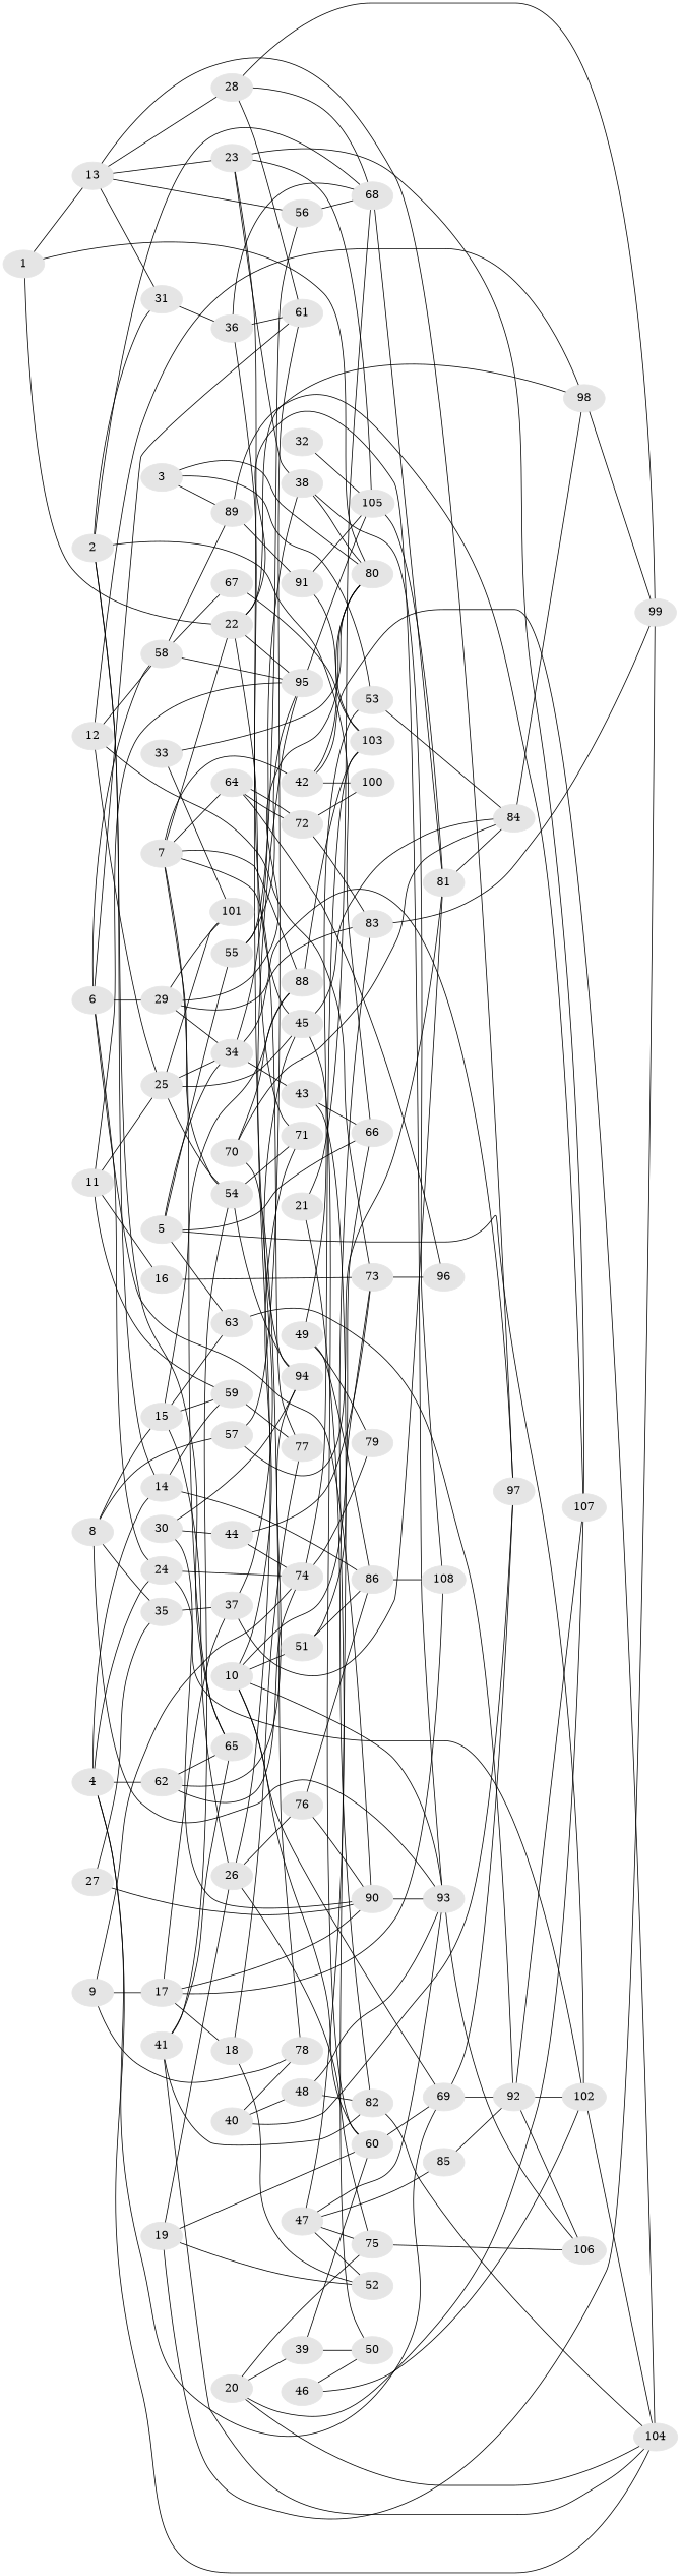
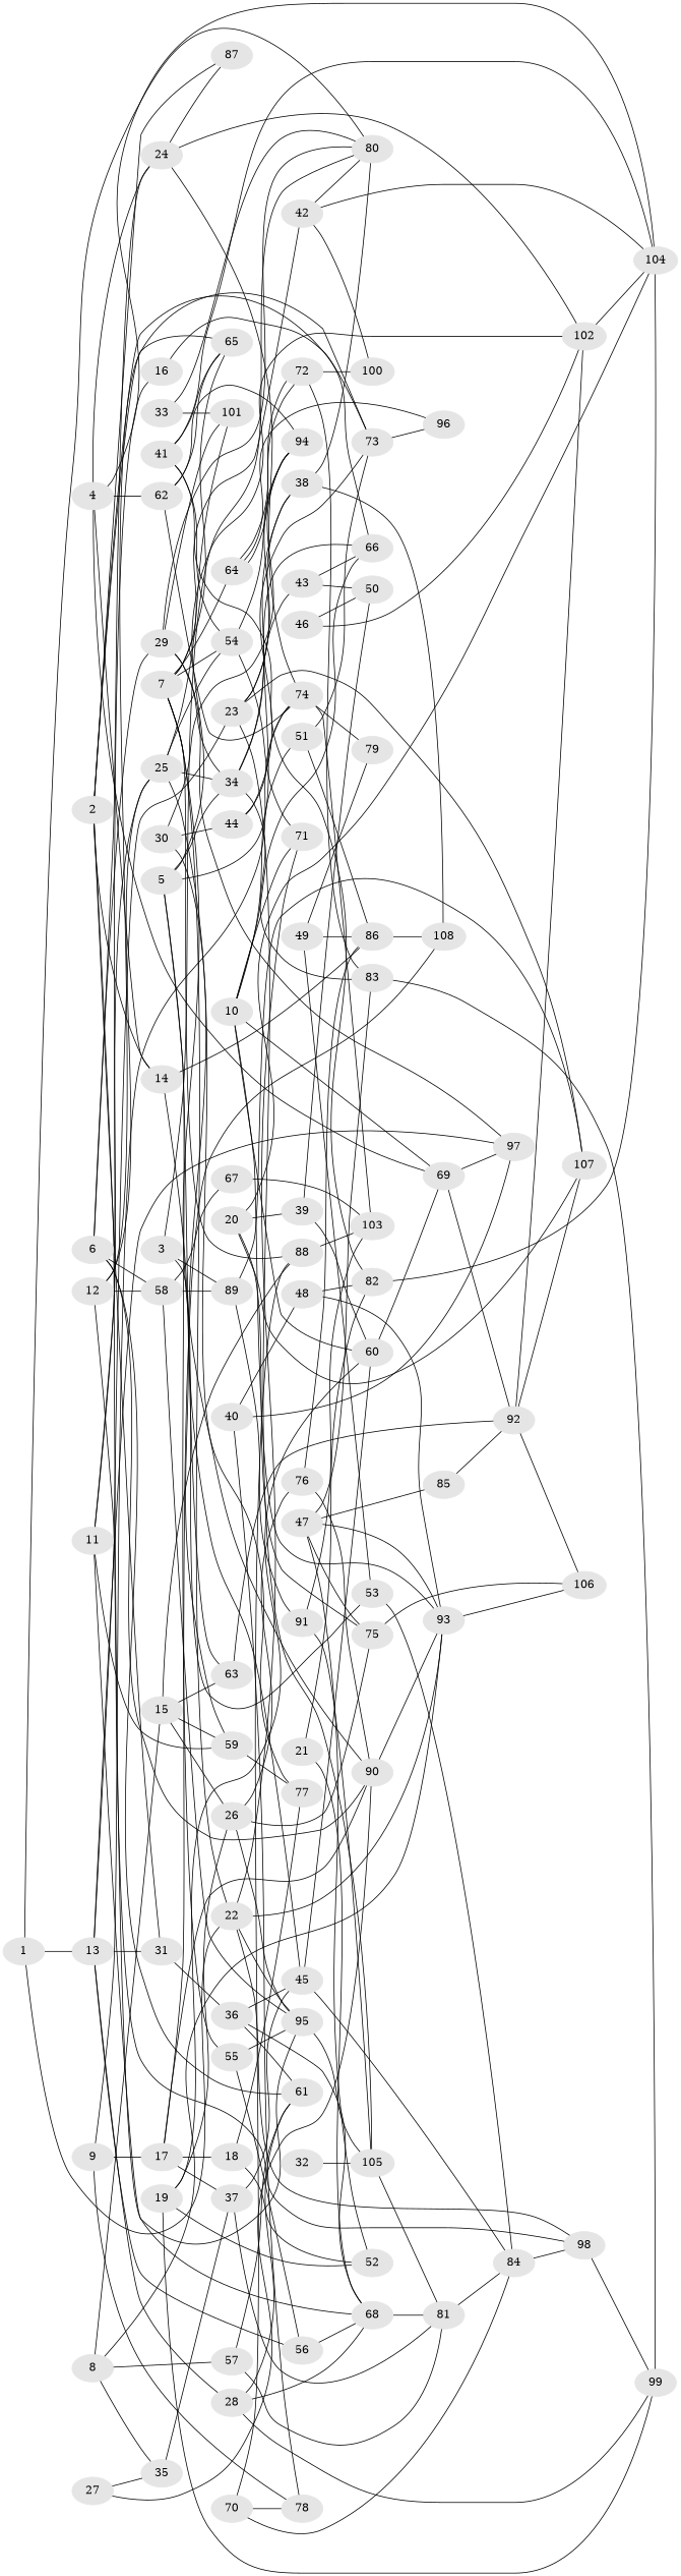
  graph {
    rankdir=LR
    node [color=gray90 style=filled]
    1
    13
    22
    80
    31
    23
    28
    56
    97
    93
    71
    95
    98
    2
    14
    65
    66
    68
+   87
    59
    86
    36
    81
    3
    53
    89
    84
    107
    91
    4
    24
    62
    69
    104
    102
    74
    94
    92
    5
    34
    55
    63
    38
    43
    83
    6
    29
    58
    61
    90
    101
    67
    7
    42
    54
    64
    77
    88
    100
    72
    96
    103
    8
    15
    35
    57
    26
    37
    106
    9
    17
    78
    18
    108
    79
    10
    51
    60
    73
    11
    16
    25
    45
    105
    12
    99
    75
    76
    52
    19
    20
    39
    50
    21
    82
    27
    30
    44
    32
    33
    40
    48
    41
    46
    47
    85
    49
    70
    1 -- 13
    1 -- 22
    1 -- 80
    13 -- 31
    13 -- 23
    13 -- 28
    13 -- 56
    13 -- 97
    22 -- 93
    22 -- 71
    22 -- 95
    22 -- 98
    31 -- 36
    23 -- 107
    23 -- 94
    23 -- 38
    23 -- 105
    28 -- 68
    28 -- 61
    28 -- 99
    56 -- 68
    93 -- 106
    95 -- 105
    98 -- 99
    2 -- 31
    2 -- 14
    2 -- 65
    2 -- 66
    2 -- 68
+   2 -- 87
    14 -- 59
    14 -- 86
    68 -- 81
    59 -- 77
    86 -- 108
    36 -- 68
    36 -- 61
    36 -- 45
    81 -- 84
    3 -- 80
    3 -- 53
    3 -- 89
    53 -- 84
    89 -- 107
    89 -- 91
    84 -- 98
    91 -- 103
    91 -- 105
    4 -- 14
    4 -- 24
    4 -- 62
    4 -- 69
    4 -- 104
+   24 -- 87
    24 -- 102
    24 -- 74
    62 -- 65
    62 -- 74
    62 -- 94
    69 -- 97
    69 -- 92
    102 -- 104
    74 -- 103
    74 -- 79
    92 -- 107
    92 -- 102
    92 -- 106
    5 -- 66
    5 -- 102
    5 -- 34
    5 -- 55
    5 -- 63
    34 -- 38
    34 -- 43
    34 -- 83
    55 -- 56
    55 -- 95
    63 -- 92
    38 -- 80
    38 -- 108
    43 -- 66
    43 -- 50
    83 -- 99
    6 -- 24
    6 -- 29
    6 -- 58
    6 -- 61
    6 -- 90
    29 -- 80
    29 -- 97
    29 -- 34
    29 -- 101
    58 -- 95
    58 -- 89
    58 -- 67
    90 -- 93
    67 -- 103
    7 -- 22
    7 -- 65
    7 -- 42
    7 -- 54
    7 -- 64
    7 -- 77
    7 -- 88
    42 -- 80
    42 -- 104
    42 -- 100
    54 -- 71
    54 -- 94
    64 -- 72
    64 -- 72
    64 -- 96
    88 -- 103
    72 -- 83
    72 -- 100
    8 -- 93
    8 -- 15
    8 -- 35
    8 -- 57
    15 -- 59
    15 -- 63
    15 -- 88
    15 -- 26
    35 -- 37
    57 -- 81
    57 -- 61
    26 -- 95
    26 -- 75
    26 -- 76
    37 -- 81
    37 -- 45
    9 -- 74
    9 -- 17
    9 -- 78
    17 -- 90
    17 -- 37
    17 -- 18
    17 -- 108
    18 -- 77
    18 -- 52
    10 -- 93
    10 -- 71
    10 -- 66
    10 -- 69
    10 -- 51
    10 -- 60
    51 -- 86
    51 -- 73
    60 -- 69
    73 -- 96
    11 -- 95
    11 -- 59
    11 -- 16
    11 -- 25
    16 -- 73
    25 -- 34
    25 -- 101
    25 -- 54
    25 -- 45
    45 -- 84
    45 -- 60
    105 -- 81
    12 -- 98
    12 -- 58
    12 -- 73
    12 -- 25
    75 -- 106
    76 -- 86
    76 -- 90
    19 -- 26
    19 -- 60
    19 -- 99
    19 -- 52
    20 -- 107
    20 -- 104
    20 -- 75
    20 -- 39
    39 -- 60
    39 -- 50
    21 -- 68
    21 -- 82
    82 -- 104
    27 -- 90
    27 -- 35
    30 -- 94
    30 -- 90
    30 -- 44
    44 -- 74
    44 -- 73
    32 -- 105
    33 -- 80
    33 -- 101
    40 -- 97
    40 -- 78
    40 -- 48
    48 -- 93
    48 -- 82
    41 -- 65
    41 -- 104
    41 -- 54
    41 -- 82
    46 -- 102
    46 -- 50
    47 -- 93
    47 -- 83
    47 -- 75
    47 -- 52
    47 -- 85
    85 -- 92
    49 -- 86
    49 -- 53
    49 -- 79
    70 -- 84
    70 -- 88
    70 -- 78
  }
